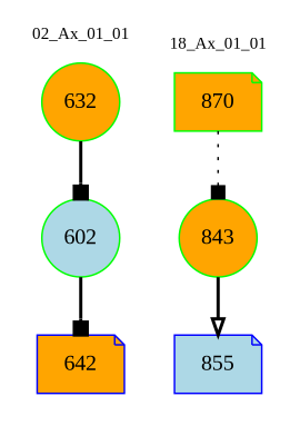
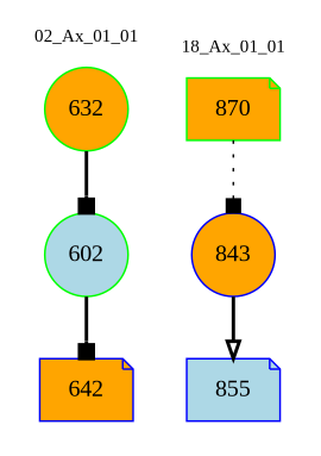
  digraph {
    fontname="Liberation Serif"
    node [color=green fillcolor=orange fontname="Liberation Serif" shape=circle style=filled]
    edge [arrowhead=box color=black fontname="Liberation Serif" style=bold]
    n1 [label=632]
    n2 [fillcolor=lightblue label=602]
    n3 [color=blue label=642 shape=note]
    n4 [label=870 shape=note]
-   n5 [label=843]
+   n5 [color=blue label=843]
    n6 [color=blue fillcolor=lightblue label=855 shape=note]
    subgraph cluster_1 {
      color=white
      fontsize=10
      label="02_Ax_01_01"
      n1
      n2
      n3
    }
    subgraph cluster_2 {
      color=white
      fontsize=10
      label="18_Ax_01_01"
      n4
      n5
      n6
    }
    n1 -> n2
    n2 -> n3
    n4 -> n5 [style=dotted]
    n5 -> n6 [arrowhead=onormal]
  }
